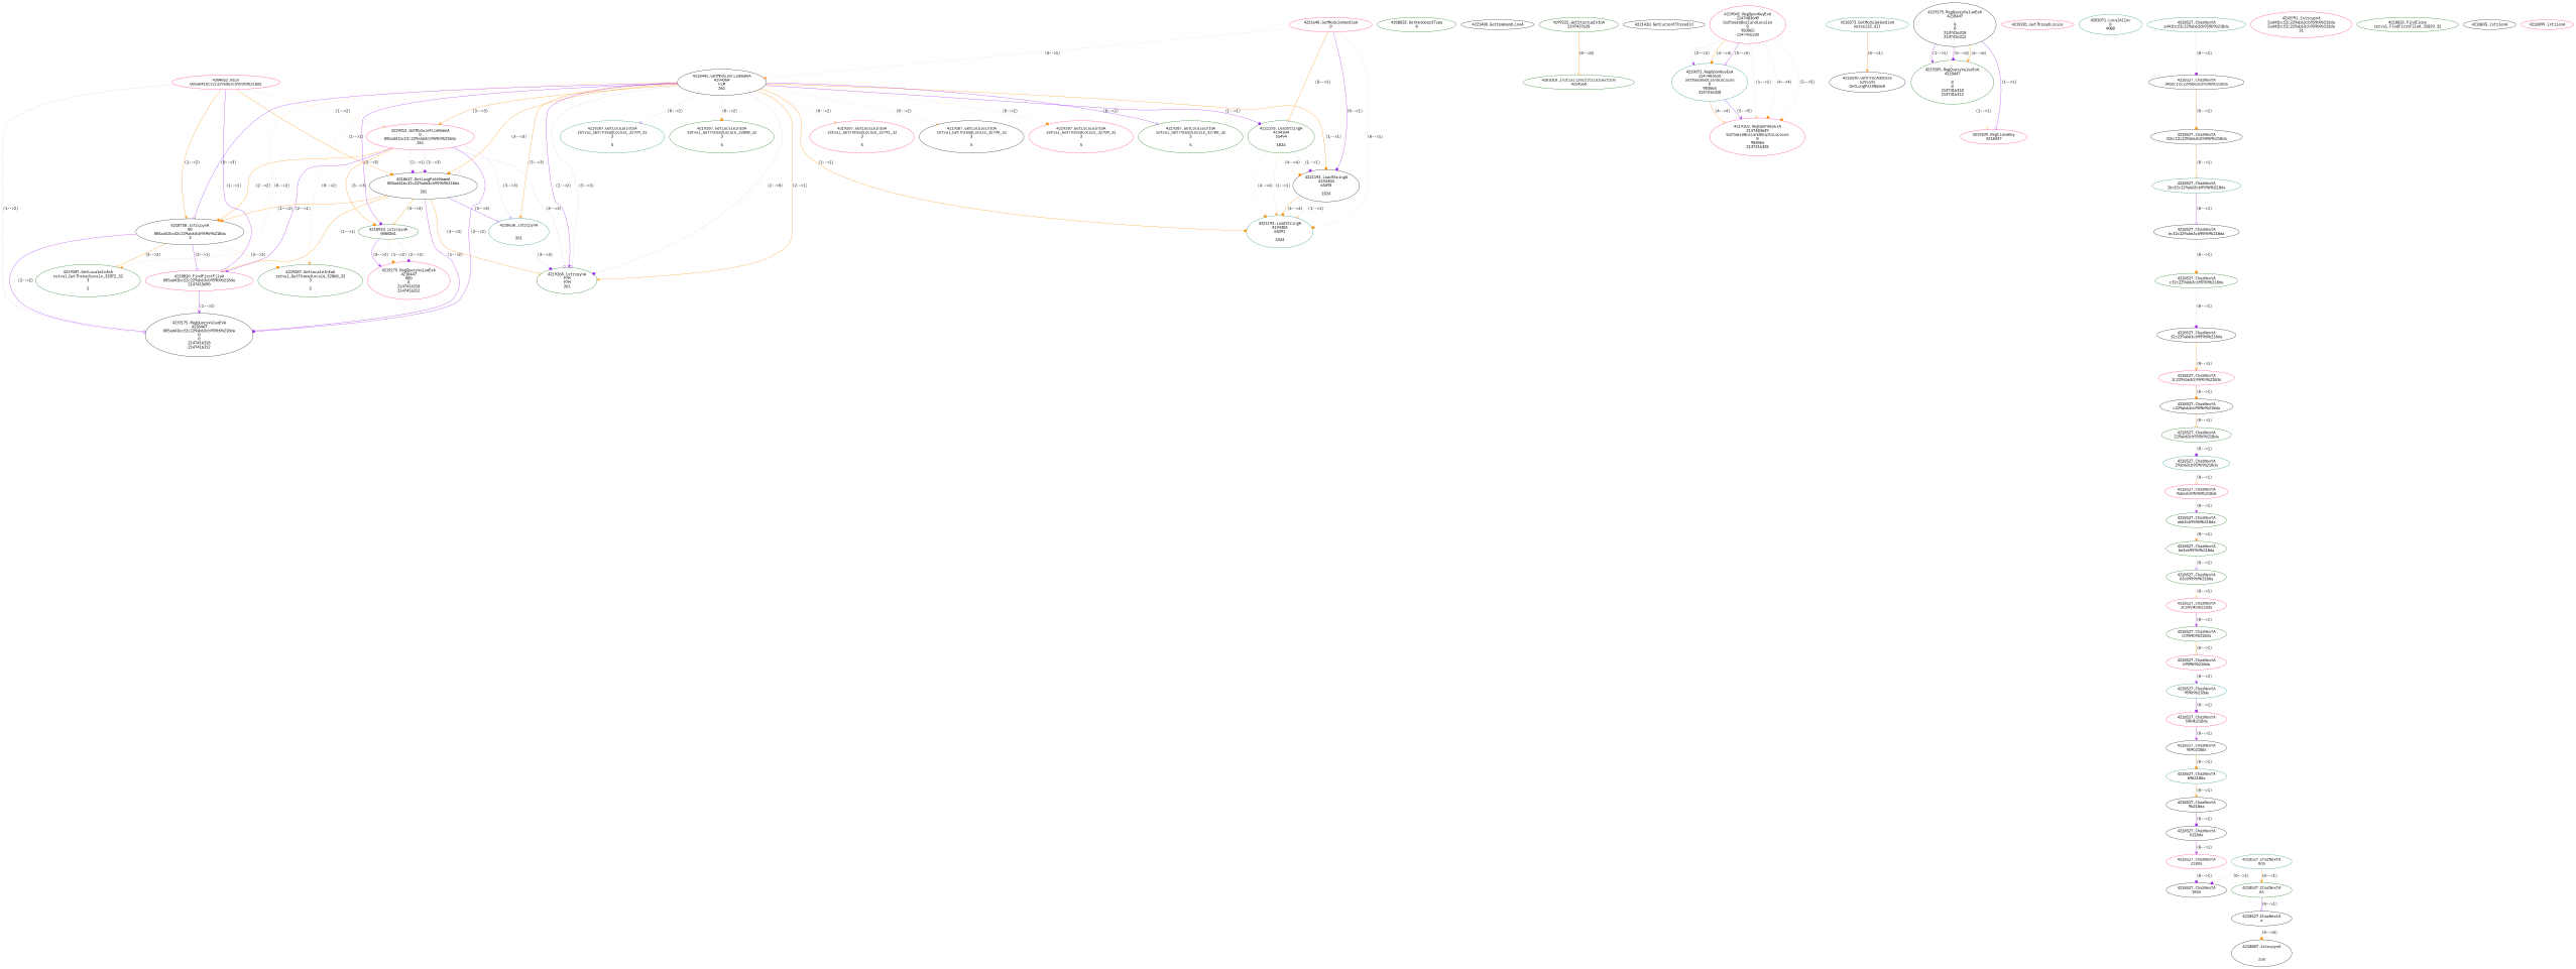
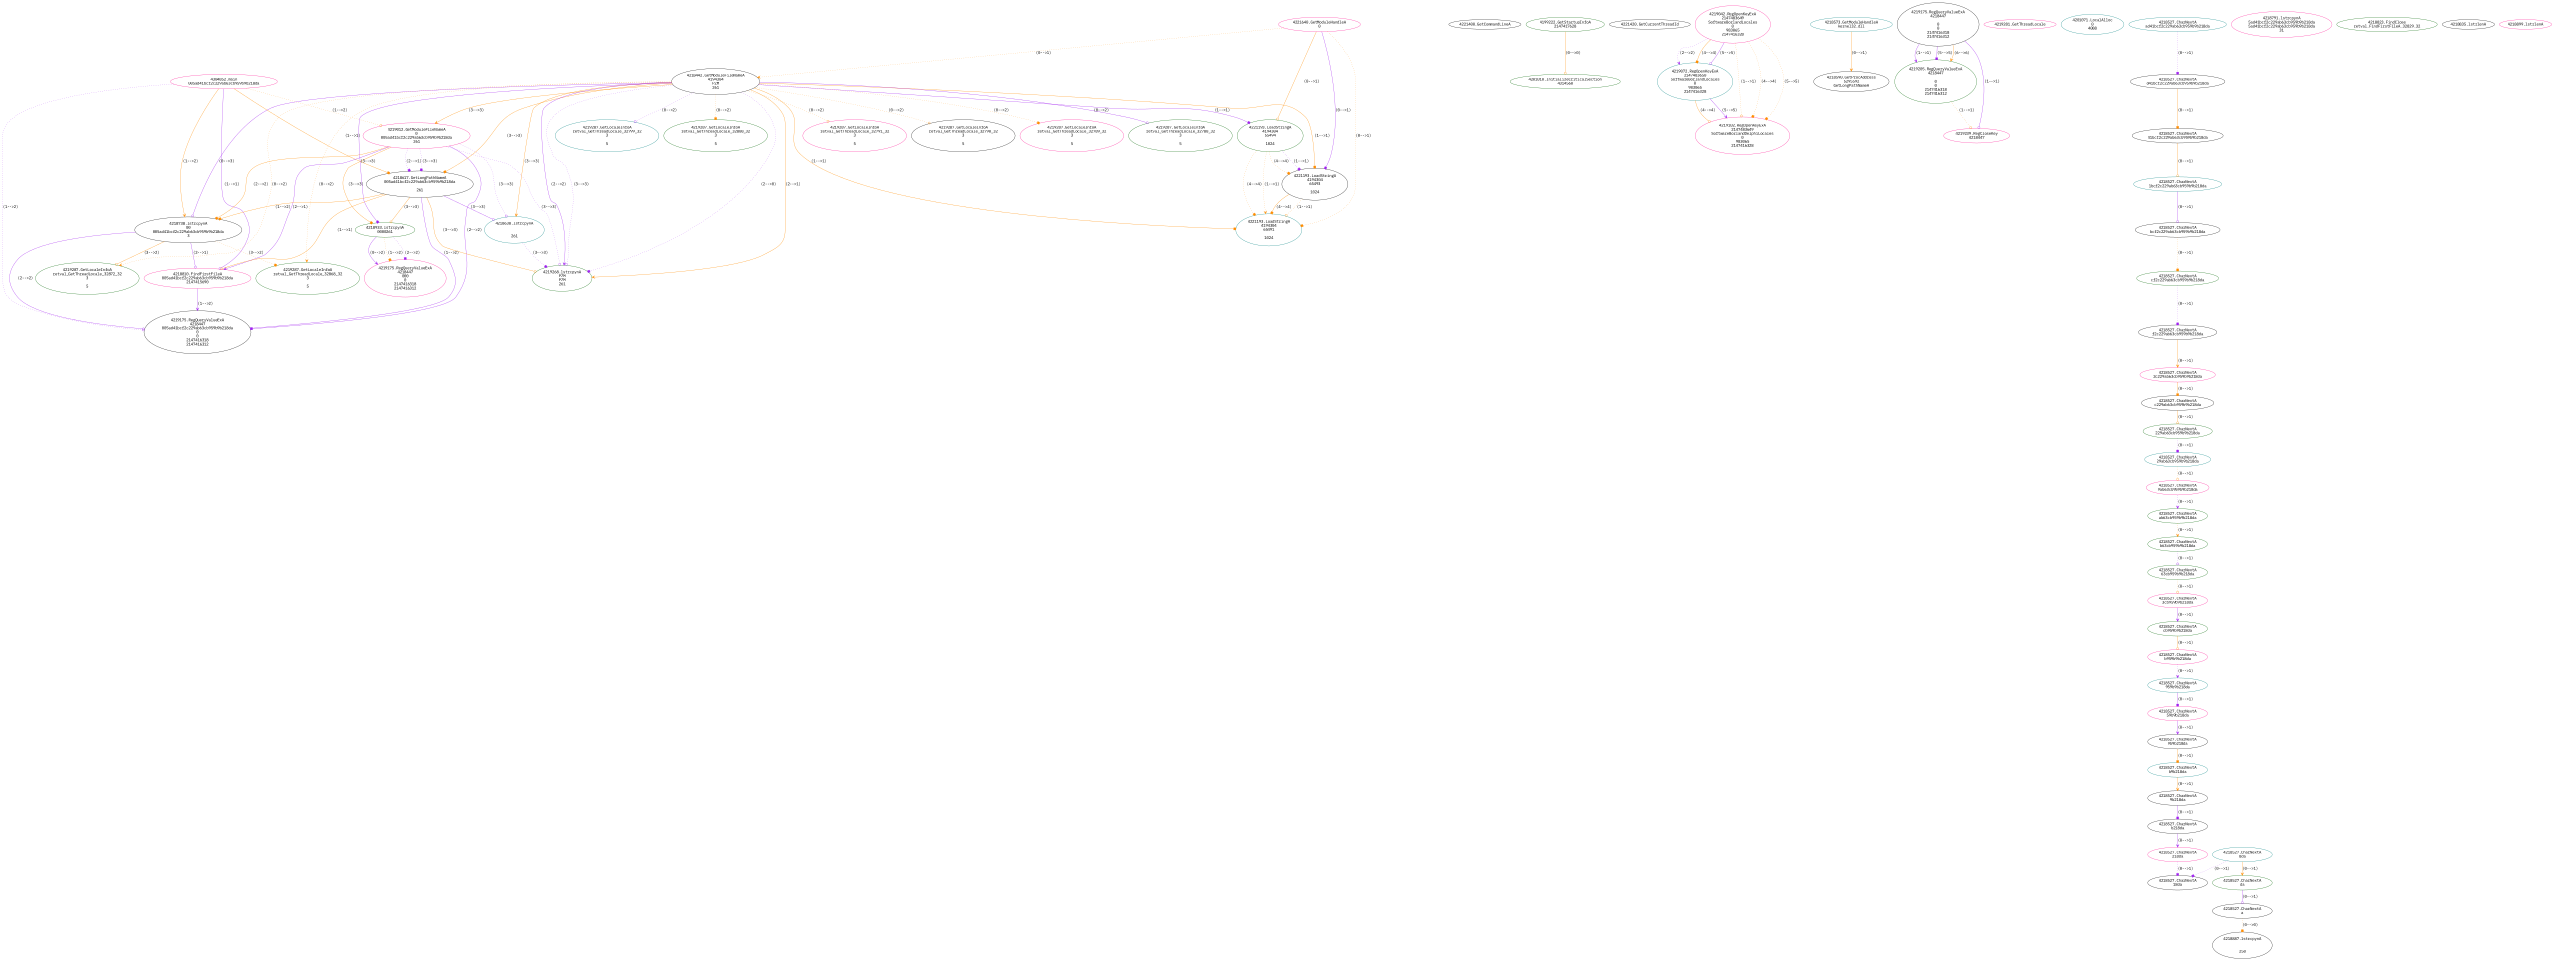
  digraph {
    fontname="IBM Plex Mono"
    node [color=black fontname="IBM Plex Mono"]
    edge [arrowhead=box color=darkorange fontname="IBM Plex Mono" style=solid]
    n1 [color=deeppink label="4304852.main\n005ad41bcf2c229ab63cb959b9b218da"]
    n2 [color=deeppink label="4219012.GetModuleFileNameA\n0\n005ad41bcf2c229ab63cb959b9b218da\n261"]
    n3 [label="4218617.GetLongPathNameA\n005ad41bcf2c229ab63cb959b9b218da\n\n261"]
    n4 [label="4218738.lstrcpynA\n00\n005ad41bcf2c229ab63cb959b9b218da\n3"]
    n5 [color=deeppink label="4218810.FindFirstFileA\n005ad41bcf2c229ab63cb959b9b218da\n2147415690"]
    n6 [label="4219175.RegQueryValueExA\n4218447\n005ad41bcf2c229ab63cb959b9b218da\n0\n0\n2147416318\n2147416312"]
    n7 [color=teal label="4218638.lstrcpynA\n\n\n261"]
    n8 [color=darkgreen label="4219268.lstrcpynA\nPZM\nPZM\n261"]
    n9 [color=darkgreen label="4218933.lstrcpynA\n0000261"]
    n10 [color=darkgreen label="4219287.GetLocaleInfoA\nretval_GetThreadLocale_32868_32\n3\n\n5"]
    n11 [color=darkgreen label="4219287.GetLocaleInfoA\nretval_GetThreadLocale_32872_32\n3\n\n5"]
    n12 [color=deeppink label="4221640.GetModuleHandleA\n0"]
    n13 [label="4218442.GetModuleFileNameA\n4194304\nPZM\n261"]
    n14 [color=darkgreen label="4221193.LoadStringA\n4194304\n65494\n\n1024"]
    n15 [label="4221193.LoadStringA\n4194304\n65493\n\n1024"]
    n16 [color=teal label="4221193.LoadStringA\n4194304\n65491\n\n1024"]
    n17 [color=teal label="4219287.GetLocaleInfoA\nretval_GetThreadLocale_32799_32\n3\n\n5"]
    n18 [color=darkgreen label="4219287.GetLocaleInfoA\nretval_GetThreadLocale_32808_32\n3\n\n5"]
    n19 [color=deeppink label="4219287.GetLocaleInfoA\nretval_GetThreadLocale_32791_32\n3\n\n5"]
    n20 [label="4219287.GetLocaleInfoA\nretval_GetThreadLocale_32790_32\n3\n\n5"]
    n21 [color=deeppink label="4219287.GetLocaleInfoA\nretval_GetThreadLocale_32789_32\n3\n\n5"]
    n22 [color=darkgreen label="4219287.GetLocaleInfoA\nretval_GetThreadLocale_32780_32\n3\n\n5"]
-   n23 [color=darkgreen label="4208833.GetKeyboardType\n0"]
    n24 [label="4221400.GetCommandLineA\n"]
    n25 [color=darkgreen label="4199222.GetStartupInfoA\n2147417628"]
    n26 [color=darkgreen label="4201010.InitializeCriticalSection\n4314560"]
    n27 [label="4221420.GetCurrentThreadId\n"]
    n28 [color=deeppink label="4219175.RegQueryValueExA\n4218447\n000\n0\n2147416318\n2147416312"]
    n29 [color=deeppink label="4219042.RegOpenKeyExA\n2147483649\nSoftware\Borland\Locales\n0\n983065\n2147416328"]
    n30 [color=teal label="4219072.RegOpenKeyExA\n2147483650\nSoftware\Borland\Locales\n0\n983065\n2147416328"]
    n31 [color=deeppink label="4219102.RegOpenKeyExA\n2147483649\nSoftware\Borland\Delphi\Locales\n0\n983065\n2147416328"]
    n32 [color=teal label="4218573.GetModuleHandleA\nkernel32.dll"]
    n33 [label="4218590.GetProcAddress\n6295592\nGetLongPathNameA"]
    n34 [label="4219175.RegQueryValueExA\n4218447\n\n0\n0\n2147416318\n2147416312"]
    n35 [color=darkgreen label="4219205.RegQueryValueExA\n4218447\n\n0\n0\n2147416318\n2147416312"]
    n36 [color=deeppink label="4219239.RegCloseKey\n4218447"]
    n37 [color=deeppink label="4219281.GetThreadLocale\n"]
    n38 [color=teal label="4201071.LocalAlloc\n0\n4088"]
    n39 [color=teal label="4218527.CharNextA\nad41bcf2c229ab63cb959b9b218da"]
    n40 [label="4218527.CharNextA\nd41bcf2c229ab63cb959b9b218da"]
    n41 [label="4218527.CharNextA\n41bcf2c229ab63cb959b9b218da"]
    n42 [color=teal label="4218527.CharNextA\n1bcf2c229ab63cb959b9b218da"]
    n43 [label="4218527.CharNextA\nbcf2c229ab63cb959b9b218da"]
    n44 [color=darkgreen label="4218527.CharNextA\ncf2c229ab63cb959b9b218da"]
    n45 [label="4218527.CharNextA\nf2c229ab63cb959b9b218da"]
    n46 [color=deeppink label="4218527.CharNextA\n2c229ab63cb959b9b218da"]
    n47 [label="4218527.CharNextA\nc229ab63cb959b9b218da"]
    n48 [color=darkgreen label="4218527.CharNextA\n229ab63cb959b9b218da"]
    n49 [color=teal label="4218527.CharNextA\n29ab63cb959b9b218da"]
    n50 [color=deeppink label="4218527.CharNextA\n9ab63cb959b9b218da"]
    n51 [color=darkgreen label="4218527.CharNextA\nab63cb959b9b218da"]
    n52 [color=darkgreen label="4218527.CharNextA\nb63cb959b9b218da"]
    n53 [color=darkgreen label="4218527.CharNextA\n63cb959b9b218da"]
    n54 [color=deeppink label="4218527.CharNextA\n3cb959b9b218da"]
    n55 [color=darkgreen label="4218527.CharNextA\ncb959b9b218da"]
    n56 [color=deeppink label="4218527.CharNextA\nb959b9b218da"]
    n57 [color=teal label="4218527.CharNextA\n959b9b218da"]
    n58 [color=deeppink label="4218527.CharNextA\n59b9b218da"]
    n59 [label="4218527.CharNextA\n9b9b218da"]
    n60 [color=teal label="4218527.CharNextA\nb9b218da"]
    n61 [label="4218527.CharNextA\n9b218da"]
    n62 [label="4218527.CharNextA\nb218da"]
    n63 [color=deeppink label="4218527.CharNextA\n218da"]
    n64 [label="4218527.CharNextA\n18da"]
    n65 [color=teal label="4218527.CharNextA\n8da"]
    n66 [color=darkgreen label="4218527.CharNextA\nda"]
    n67 [label="4218527.CharNextA\na"]
    n68 [label="4218887.lstrcpynA\n\n\n258"]
    n69 [color=deeppink label="4218791.lstrcpynA\n5ad41bcf2c229ab63cb959b9b218da\n5ad41bcf2c229ab63cb959b9b218da\n31"]
    n70 [color=darkgreen label="4218823.FindClose\nretval_FindFirstFileA_32829_32"]
    n71 [label="4218835.lstrlenA\n"]
    n72 [color=deeppink label="4218899.lstrlenA\n"]
    n1 -> n2 [arrowhead=odot label="(1-->2)" style=dotted]
    n1 -> n3 [label="(1-->1)"]
    n1 -> n4 [arrowhead=vee label="(1-->2)"]
    n1 -> n5 [arrowhead=odot color=purple label="(1-->1)"]
    n1 -> n6 [arrowhead=odot color=purple label="(1-->2)" style=dotted]
    n2 -> n3 [color=purple label="(2-->1)" style=dotted]
    n2 -> n3 [color=purple label="(3-->3)" style=dotted]
    n2 -> n4 [label="(2-->2)"]
    n2 -> n5 [arrowhead=vee color=purple label="(2-->1)"]
    n2 -> n6 [color=purple label="(2-->2)"]
    n2 -> n7 [arrowhead=odot color=purple label="(3-->3)" style=dotted]
    n2 -> n8 [arrowhead=odot color=purple label="(3-->3)" style=dotted]
    n2 -> n9 [label="(3-->3)"]
    n3 -> n4 [label="(1-->2)"]
    n3 -> n5 [arrowhead=odot label="(1-->1)"]
    n3 -> n6 [arrowhead=odot color=purple label="(1-->2)"]
    n3 -> n7 [arrowhead=odot color=purple label="(3-->3)"]
    n3 -> n8 [arrowhead=odot label="(3-->3)"]
    n3 -> n9 [arrowhead=odot label="(3-->3)"]
    n4 -> n5 [arrowhead=odot color=purple label="(2-->1)"]
    n4 -> n6 [arrowhead=odot color=purple label="(2-->2)"]
    n4 -> n10 [label="(3-->2)" style=dotted]
    n4 -> n11 [arrowhead=odot label="(3-->2)"]
    n5 -> n6 [arrowhead=vee color=purple label="(1-->2)"]
    n7 -> n8 [color=purple label="(3-->3)" style=dotted]
    n9 -> n28 [label="(1-->2)" style=dotted]
    n9 -> n28 [color=purple label="(2-->2)" style=dotted]
    n9 -> n28 [arrowhead=vee color=purple label="(0-->2)"]
    n12 -> n13 [arrowhead=vee label="(0-->1)" style=dotted]
    n12 -> n14 [arrowhead=odot label="(0-->1)"]
    n12 -> n15 [color=purple label="(0-->1)"]
    n12 -> n16 [label="(0-->1)" style=dotted]
    n13 -> n2 [arrowhead=vee label="(3-->3)"]
    n13 -> n3 [label="(3-->3)"]
    n13 -> n4 [arrowhead=odot color=purple label="(0-->3)"]
    n13 -> n7 [arrowhead=vee label="(3-->3)"]
    n13 -> n8 [arrowhead=vee label="(2-->1)"]
    n13 -> n8 [arrowhead=vee color=purple label="(2-->2)"]
    n13 -> n8 [arrowhead=odot color=purple label="(3-->3)" style=dotted]
    n13 -> n8 [color=purple label="(2-->0)" style=dotted]
    n13 -> n9 [color=purple label="(3-->3)"]
    n13 -> n10 [arrowhead=vee label="(0-->2)" style=dotted]
    n13 -> n11 [arrowhead=vee label="(0-->2)" style=dotted]
    n13 -> n14 [color=purple label="(1-->1)"]
    n13 -> n15 [label="(1-->1)"]
    n13 -> n16 [label="(1-->1)"]
    n13 -> n17 [arrowhead=odot color=purple label="(0-->2)" style=dotted]
    n13 -> n18 [label="(0-->2)" style=dotted]
    n13 -> n19 [arrowhead=odot label="(0-->2)" style=dotted]
    n13 -> n20 [arrowhead=odot label="(0-->2)" style=dotted]
    n13 -> n21 [label="(0-->2)" style=dotted]
    n13 -> n22 [arrowhead=odot color=purple label="(0-->2)"]
    n14 -> n15 [color=purple label="(1-->1)" style=dotted]
    n14 -> n15 [label="(4-->4)" style=dotted]
    n14 -> n16 [arrowhead=vee label="(1-->1)" style=dotted]
    n14 -> n16 [label="(4-->4)" style=dotted]
    n15 -> n16 [arrowhead=odot label="(1-->1)" style=dotted]
    n15 -> n16 [label="(4-->4)"]
    n25 -> n26 [arrowhead=odot label="(0-->0)"]
    n29 -> n30 [arrowhead=vee color=purple label="(2-->2)" style=dotted]
    n29 -> n30 [label="(4-->4)"]
    n29 -> n30 [arrowhead=odot color=purple label="(5-->5)"]
    n29 -> n31 [arrowhead=odot label="(1-->1)" style=dotted]
    n29 -> n31 [label="(4-->4)" style=dotted]
    n29 -> n31 [label="(5-->5)" style=dotted]
    n30 -> n31 [arrowhead=odot label="(4-->4)"]
    n30 -> n31 [arrowhead=vee color=purple label="(5-->5)"]
    n32 -> n33 [arrowhead=vee label="(0-->1)"]
    n34 -> n35 [arrowhead=vee color=purple label="(1-->1)"]
    n34 -> n35 [color=purple label="(5-->5)"]
    n34 -> n35 [arrowhead=vee label="(6-->6)"]
    n34 -> n36 [arrowhead=odot color=purple label="(1-->1)"]
    n35 -> n36 [arrowhead=odot label="(1-->1)" style=dotted]
    n39 -> n40 [color=purple label="(0-->1)" style=dotted]
    n40 -> n41 [label="(0-->1)"]
    n41 -> n42 [arrowhead=odot label="(0-->1)"]
    n42 -> n43 [arrowhead=odot color=purple label="(0-->1)"]
    n43 -> n44 [label="(0-->1)" style=dotted]
    n44 -> n45 [color=purple label="(0-->1)" style=dotted]
    n45 -> n46 [arrowhead=vee label="(0-->1)"]
    n46 -> n47 [label="(0-->1)"]
    n47 -> n48 [arrowhead=odot label="(0-->1)"]
    n48 -> n49 [color=purple label="(0-->1)" style=dotted]
    n49 -> n50 [arrowhead=odot label="(0-->1)" style=dotted]
    n50 -> n51 [arrowhead=vee color=purple label="(0-->1)" style=dotted]
    n51 -> n52 [arrowhead=vee label="(0-->1)" style=dotted]
    n52 -> n53 [arrowhead=odot color=purple label="(0-->1)" style=dotted]
    n53 -> n54 [arrowhead=odot label="(0-->1)" style=dotted]
    n54 -> n55 [arrowhead=vee color=purple label="(0-->1)"]
    n55 -> n56 [arrowhead=odot label="(0-->1)"]
    n56 -> n57 [arrowhead=vee color=purple label="(0-->1)" style=dotted]
    n57 -> n58 [color=purple label="(0-->1)"]
    n58 -> n59 [arrowhead=vee color=purple label="(0-->1)"]
    n59 -> n60 [label="(0-->1)"]
    n60 -> n61 [arrowhead=vee label="(0-->1)"]
    n61 -> n62 [color=purple label="(0-->1)"]
    n62 -> n63 [arrowhead=vee color=purple label="(0-->1)"]
    n63 -> n64 [color=purple label="(0-->1)" style=dotted]
    n65 -> n64 [color=purple label="(0-->1)" style=dotted]
    n65 -> n66 [arrowhead=vee label="(0-->1)"]
    n66 -> n67 [arrowhead=odot color=purple label="(0-->1)"]
    n67 -> n68 [label="(0-->0)" style=dotted]
  }
